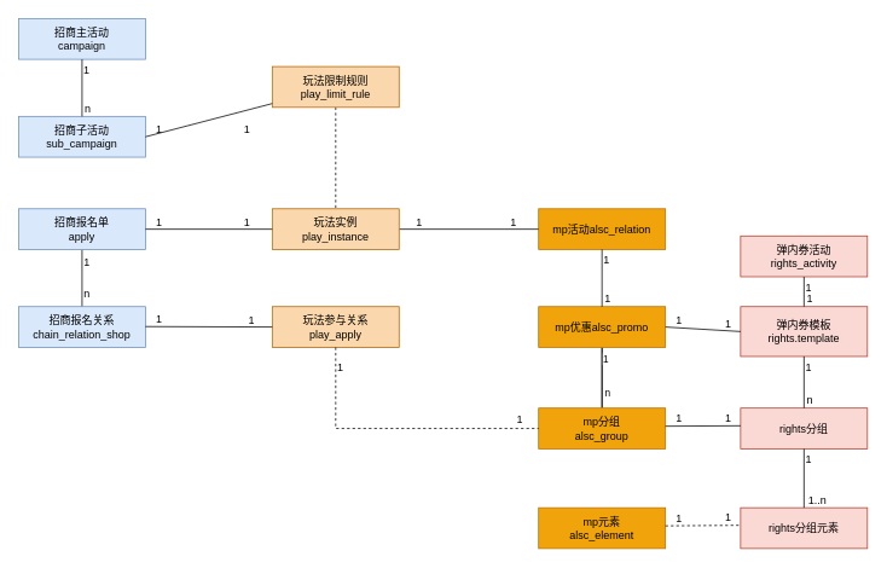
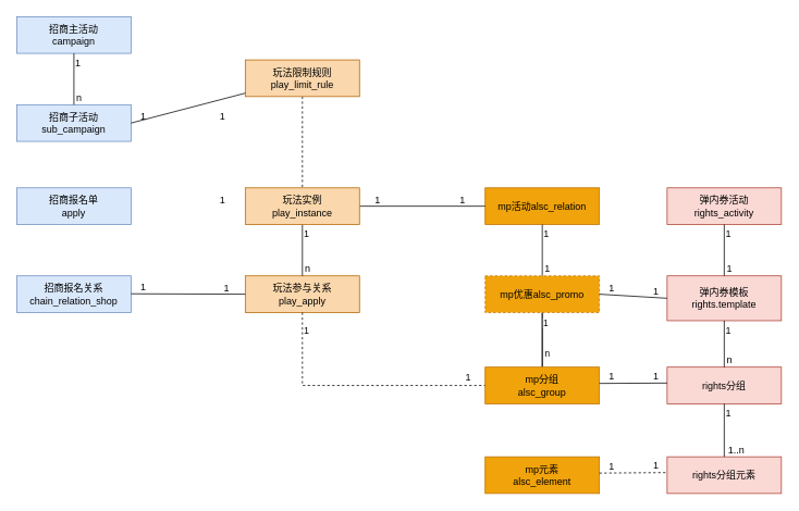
  <mxCell id="0" />
  <mxCell id="1" parent="0" />
  <mxCell id="2" value="mp活动alsc_relation" style="rounded=0;whiteSpace=wrap;html=1;fillColor=#f0a30a;fontColor=#000000;strokeColor=#BD7000;" vertex="1" parent="1"><mxGeometry x="594" y="230" width="140" height="45" as="geometry" /></mxCell>
  <mxCell id="3" style="edgeStyle=orthogonalEdgeStyle;rounded=0;orthogonalLoop=1;jettySize=auto;html=1;exitX=0.5;exitY=1;exitDx=0;exitDy=0;entryX=0.5;entryY=0;entryDx=0;entryDy=0;endArrow=none;endFill=0;" edge="1" parent="1" source="7" target="10"><mxGeometry relative="1" as="geometry" /></mxCell>
  <mxCell id="4" value="1" style="edgeLabel;html=1;align=center;verticalAlign=middle;resizable=0;points=[];" vertex="1" connectable="0" parent="3"><mxGeometry x="-0.861" y="3" relative="1" as="geometry"><mxPoint y="7" as="offset" /></mxGeometry></mxCell>
  <mxCell id="5" value="n" style="edgeLabel;html=1;align=center;verticalAlign=middle;resizable=0;points=[];" vertex="1" connectable="0" parent="3"><mxGeometry x="0.722" y="4" relative="1" as="geometry"><mxPoint x="1" y="-9" as="offset" /></mxGeometry></mxCell>
  <mxCell id="6" value="" style="edgeStyle=orthogonalEdgeStyle;rounded=0;orthogonalLoop=1;jettySize=auto;html=1;endArrow=none;endFill=0;" edge="1" parent="1" source="7" target="10"><mxGeometry relative="1" as="geometry" /></mxCell>
- <mxCell id="7" value="mp优惠alsc_promo" style="rounded=0;whiteSpace=wrap;html=1;fillColor=#f0a30a;fontColor=#000000;strokeColor=#BD7000;" vertex="1" parent="1"><mxGeometry x="594" y="338" width="140" height="45" as="geometry" /></mxCell>
- <mxCell id="8" value="弹内券活动&lt;br&gt;rights_activity" style="rounded=0;whiteSpace=wrap;html=1;fillColor=#fad9d5;strokeColor=#ae4132;" vertex="1" parent="1"><mxGeometry x="817" y="260" width="140" height="45" as="geometry" /></mxCell>
+ <mxCell id="7" value="mp优惠alsc_promo" style="rounded=0;whiteSpace=wrap;html=1;fillColor=#f0a30a;fontColor=#000000;strokeColor=#BD7000;dashed=1;" vertex="1" parent="1"><mxGeometry x="594" y="338" width="140" height="45" as="geometry" /></mxCell>
+ <mxCell id="8" value="弹内券活动&lt;br&gt;rights_activity" style="rounded=0;whiteSpace=wrap;html=1;fillColor=#fad9d5;strokeColor=#ae4132;" vertex="1" parent="1"><mxGeometry x="817" y="230" width="140" height="45" as="geometry" /></mxCell>
  <mxCell id="9" value="弹内券模板&lt;br&gt;rights.template" style="rounded=0;whiteSpace=wrap;html=1;fillColor=#fad9d5;strokeColor=#ae4132;" vertex="1" parent="1"><mxGeometry x="817" y="338" width="140" height="55" as="geometry" /></mxCell>
  <mxCell id="10" value="mp分组&lt;br&gt;alsc_group" style="rounded=0;whiteSpace=wrap;html=1;fillColor=#f0a30a;fontColor=#000000;strokeColor=#BD7000;" vertex="1" parent="1"><mxGeometry x="594" y="450" width="140" height="45" as="geometry" /></mxCell>
  <mxCell id="11" value="mp元素&lt;br&gt;alsc_element" style="rounded=0;whiteSpace=wrap;html=1;fillColor=#f0a30a;fontColor=#000000;strokeColor=#BD7000;" vertex="1" parent="1"><mxGeometry x="594" y="560" width="140" height="45" as="geometry" /></mxCell>
  <mxCell id="12" value="rights分组" style="rounded=0;whiteSpace=wrap;html=1;fillColor=#fad9d5;strokeColor=#ae4132;" vertex="1" parent="1"><mxGeometry x="817" y="450" width="140" height="45" as="geometry" /></mxCell>
  <mxCell id="13" value="rights分组元素" style="rounded=0;whiteSpace=wrap;html=1;fillColor=#fad9d5;strokeColor=#ae4132;" vertex="1" parent="1"><mxGeometry x="817" y="560" width="140" height="45" as="geometry" /></mxCell>
  <mxCell id="14" value="" style="endArrow=none;html=1;rounded=0;exitX=0.5;exitY=1;exitDx=0;exitDy=0;entryX=0.5;entryY=0;entryDx=0;entryDy=0;" edge="1" parent="1" source="2" target="7"><mxGeometry relative="1" as="geometry"><mxPoint x="653.5" y="270" as="sourcePoint" /><mxPoint x="653.5" y="338" as="targetPoint" /></mxGeometry></mxCell>
  <mxCell id="15" value="1" style="resizable=0;html=1;align=left;verticalAlign=bottom;" connectable="0" vertex="1" parent="14"><mxGeometry x="-1" relative="1" as="geometry"><mxPoint y="20" as="offset" /></mxGeometry></mxCell>
  <mxCell id="16" value="1" style="resizable=0;html=1;align=right;verticalAlign=bottom;" connectable="0" vertex="1" parent="14"><mxGeometry x="1" relative="1" as="geometry"><mxPoint x="10" as="offset" /></mxGeometry></mxCell>
  <mxCell id="17" value="" style="endArrow=none;html=1;rounded=0;exitX=0.5;exitY=1;exitDx=0;exitDy=0;entryX=0.5;entryY=0;entryDx=0;entryDy=0;" edge="1" parent="1" source="8" target="9"><mxGeometry relative="1" as="geometry"><mxPoint x="874" y="270" as="sourcePoint" /><mxPoint x="874" y="338" as="targetPoint" /></mxGeometry></mxCell>
  <mxCell id="18" value="1" style="resizable=0;html=1;align=left;verticalAlign=bottom;" connectable="0" vertex="1" parent="17"><mxGeometry x="-1" relative="1" as="geometry"><mxPoint y="20" as="offset" /></mxGeometry></mxCell>
  <mxCell id="19" value="1" style="resizable=0;html=1;align=right;verticalAlign=bottom;" connectable="0" vertex="1" parent="17"><mxGeometry x="1" relative="1" as="geometry"><mxPoint x="10" as="offset" /></mxGeometry></mxCell>
  <mxCell id="20" value="" style="endArrow=none;html=1;rounded=0;exitX=0.5;exitY=1;exitDx=0;exitDy=0;entryX=0.5;entryY=0;entryDx=0;entryDy=0;" edge="1" parent="1" source="9" target="12"><mxGeometry relative="1" as="geometry"><mxPoint x="874" y="380" as="sourcePoint" /><mxPoint x="874" y="448" as="targetPoint" /></mxGeometry></mxCell>
  <mxCell id="21" value="1" style="resizable=0;html=1;align=left;verticalAlign=bottom;" connectable="0" vertex="1" parent="20"><mxGeometry x="-1" relative="1" as="geometry"><mxPoint y="20" as="offset" /></mxGeometry></mxCell>
  <mxCell id="22" value="n" style="resizable=0;html=1;align=right;verticalAlign=bottom;" connectable="0" vertex="1" parent="20"><mxGeometry x="1" relative="1" as="geometry"><mxPoint x="10" as="offset" /></mxGeometry></mxCell>
  <mxCell id="23" value="" style="endArrow=none;html=1;rounded=0;exitX=0.5;exitY=1;exitDx=0;exitDy=0;entryX=0.5;entryY=0;entryDx=0;entryDy=0;" edge="1" parent="1" source="12" target="13"><mxGeometry relative="1" as="geometry"><mxPoint x="874" y="490" as="sourcePoint" /><mxPoint x="874" y="558" as="targetPoint" /></mxGeometry></mxCell>
  <mxCell id="24" value="1" style="resizable=0;html=1;align=left;verticalAlign=bottom;" connectable="0" vertex="1" parent="23"><mxGeometry x="-1" relative="1" as="geometry"><mxPoint y="20" as="offset" /></mxGeometry></mxCell>
  <mxCell id="25" value="1..n" style="resizable=0;html=1;align=right;verticalAlign=bottom;" connectable="0" vertex="1" parent="23"><mxGeometry x="1" relative="1" as="geometry"><mxPoint x="25" as="offset" /></mxGeometry></mxCell>
  <mxCell id="26" value="" style="endArrow=none;html=1;rounded=0;exitX=1;exitY=0.5;exitDx=0;exitDy=0;entryX=0;entryY=0.5;entryDx=0;entryDy=0;" edge="1" parent="1" source="7" target="9"><mxGeometry relative="1" as="geometry"><mxPoint x="717" y="357.5" as="sourcePoint" /><mxPoint x="817" y="358" as="targetPoint" /></mxGeometry></mxCell>
  <mxCell id="27" value="1" style="resizable=0;html=1;align=left;verticalAlign=bottom;" connectable="0" vertex="1" parent="26"><mxGeometry x="-1" relative="1" as="geometry"><mxPoint x="10" as="offset" /></mxGeometry></mxCell>
  <mxCell id="28" value="1" style="resizable=0;html=1;align=right;verticalAlign=bottom;" connectable="0" vertex="1" parent="26"><mxGeometry x="1" relative="1" as="geometry"><mxPoint x="-10" as="offset" /></mxGeometry></mxCell>
  <mxCell id="29" value="" style="endArrow=none;html=1;rounded=0;entryX=0;entryY=0.5;entryDx=0;entryDy=0;" edge="1" parent="1"><mxGeometry relative="1" as="geometry"><mxPoint x="734" y="470" as="sourcePoint" /><mxPoint x="817" y="469.5" as="targetPoint" /></mxGeometry></mxCell>
  <mxCell id="30" value="1" style="resizable=0;html=1;align=left;verticalAlign=bottom;" connectable="0" vertex="1" parent="29"><mxGeometry x="-1" relative="1" as="geometry"><mxPoint x="10" as="offset" /></mxGeometry></mxCell>
  <mxCell id="31" value="1" style="resizable=0;html=1;align=right;verticalAlign=bottom;" connectable="0" vertex="1" parent="29"><mxGeometry x="1" relative="1" as="geometry"><mxPoint x="-10" as="offset" /></mxGeometry></mxCell>
  <mxCell id="32" value="" style="endArrow=none;html=1;rounded=0;entryX=0;entryY=0.5;entryDx=0;entryDy=0;dashed=1;" edge="1" parent="1"><mxGeometry relative="1" as="geometry"><mxPoint x="734" y="580" as="sourcePoint" /><mxPoint x="817" y="579.37" as="targetPoint" /></mxGeometry></mxCell>
  <mxCell id="33" value="1" style="resizable=0;html=1;align=left;verticalAlign=bottom;" connectable="0" vertex="1" parent="32"><mxGeometry x="-1" relative="1" as="geometry"><mxPoint x="10" as="offset" /></mxGeometry></mxCell>
  <mxCell id="34" value="1" style="resizable=0;html=1;align=right;verticalAlign=bottom;" connectable="0" vertex="1" parent="32"><mxGeometry x="1" relative="1" as="geometry"><mxPoint x="-10" as="offset" /></mxGeometry></mxCell>
  <mxCell id="35" value="玩法参与关系&lt;br&gt;play_apply" style="rounded=0;whiteSpace=wrap;html=1;fillColor=#fad7ac;strokeColor=#b46504;" vertex="1" parent="1"><mxGeometry x="300" y="338" width="140" height="45" as="geometry" /></mxCell>
  <mxCell id="36" style="edgeStyle=none;rounded=0;orthogonalLoop=1;jettySize=auto;html=1;exitX=0.5;exitY=1;exitDx=0;exitDy=0;entryX=0.5;entryY=0;entryDx=0;entryDy=0;dashed=1;fontSize=12;endArrow=none;endFill=0;" edge="1" parent="1" source="37" target="53"><mxGeometry relative="1" as="geometry" /></mxCell>
  <mxCell id="37" value="玩法限制规则&lt;br&gt;play_limit_rule" style="rounded=0;whiteSpace=wrap;html=1;fillColor=#fad7ac;strokeColor=#b46504;" vertex="1" parent="1"><mxGeometry x="300" y="73" width="140" height="45" as="geometry" /></mxCell>
  <mxCell id="38" value="招商主活动&lt;br&gt;campaign" style="rounded=0;whiteSpace=wrap;html=1;fillColor=#dae8fc;strokeColor=#6c8ebf;" vertex="1" parent="1"><mxGeometry x="20" y="20" width="140" height="45" as="geometry" /></mxCell>
  <mxCell id="39" value="招商子活动&lt;br&gt;sub_campaign" style="rounded=0;whiteSpace=wrap;html=1;fillColor=#dae8fc;strokeColor=#6c8ebf;" vertex="1" parent="1"><mxGeometry x="20" y="128" width="140" height="45" as="geometry" /></mxCell>
  <mxCell id="40" value="" style="endArrow=none;html=1;rounded=0;exitX=0.5;exitY=1;exitDx=0;exitDy=0;" edge="1" parent="1" source="38" target="39"><mxGeometry relative="1" as="geometry"><mxPoint x="150" y="50" as="sourcePoint" /><mxPoint x="240" y="50" as="targetPoint" /></mxGeometry></mxCell>
  <mxCell id="41" value="1" style="resizable=0;html=1;align=left;verticalAlign=bottom;" connectable="0" vertex="1" parent="40"><mxGeometry x="-1" relative="1" as="geometry"><mxPoint y="20" as="offset" /></mxGeometry></mxCell>
  <mxCell id="42" value="n" style="resizable=0;html=1;align=right;verticalAlign=bottom;" connectable="0" vertex="1" parent="40"><mxGeometry x="1" relative="1" as="geometry"><mxPoint x="10" as="offset" /></mxGeometry></mxCell>
+ <mxCell id="43" value="" style="endArrow=none;html=1;rounded=0;exitX=0.5;exitY=1;exitDx=0;exitDy=0;entryX=0.5;entryY=0;entryDx=0;entryDy=0;" edge="1" parent="1" source="53" target="35"><mxGeometry relative="1" as="geometry"><mxPoint x="359.5" y="268" as="sourcePoint" /><mxPoint x="359.5" y="336" as="targetPoint" /></mxGeometry></mxCell>
+ <mxCell id="44" value="1" style="resizable=0;html=1;align=left;verticalAlign=bottom;" connectable="0" vertex="1" parent="43"><mxGeometry x="-1" relative="1" as="geometry"><mxPoint y="20" as="offset" /></mxGeometry></mxCell>
+ <mxCell id="45" value="n" style="resizable=0;html=1;align=right;verticalAlign=bottom;" connectable="0" vertex="1" parent="43"><mxGeometry x="1" relative="1" as="geometry"><mxPoint x="10" as="offset" /></mxGeometry></mxCell>
  <mxCell id="46" value="" style="endArrow=none;html=1;rounded=0;exitX=1;exitY=0.5;exitDx=0;exitDy=0;" edge="1" parent="1" source="39" target="37"><mxGeometry relative="1" as="geometry"><mxPoint x="140" y="147.5" as="sourcePoint" /><mxPoint x="230" y="147.5" as="targetPoint" /></mxGeometry></mxCell>
  <mxCell id="47" value="1" style="resizable=0;html=1;align=left;verticalAlign=bottom;" connectable="0" vertex="1" parent="46"><mxGeometry x="-1" relative="1" as="geometry"><mxPoint x="10" as="offset" /></mxGeometry></mxCell>
- <mxCell id="48" style="edgeStyle=orthogonalEdgeStyle;rounded=0;orthogonalLoop=1;jettySize=auto;html=1;exitX=0.5;exitY=1;exitDx=0;exitDy=0;fontSize=12;endArrow=none;endFill=0;" edge="1" parent="1" source="51" target="57"><mxGeometry relative="1" as="geometry" /></mxCell>
- <mxCell id="49" value="1" style="edgeLabel;html=1;align=center;verticalAlign=middle;resizable=0;points=[];fontSize=12;" vertex="1" connectable="0" parent="48"><mxGeometry x="-0.791" y="1" relative="1" as="geometry"><mxPoint x="3" y="7" as="offset" /></mxGeometry></mxCell>
- <mxCell id="50" value="n" style="edgeLabel;html=1;align=center;verticalAlign=middle;resizable=0;points=[];fontSize=12;" vertex="1" connectable="0" parent="48"><mxGeometry x="0.756" y="3" relative="1" as="geometry"><mxPoint x="1" y="-7" as="offset" /></mxGeometry></mxCell>
  <mxCell id="51" value="招商报名单&lt;br&gt;apply" style="rounded=0;whiteSpace=wrap;html=1;fillColor=#dae8fc;strokeColor=#6c8ebf;" vertex="1" parent="1"><mxGeometry x="20" y="230" width="140" height="45" as="geometry" /></mxCell>
  <mxCell id="52" style="edgeStyle=orthogonalEdgeStyle;rounded=0;orthogonalLoop=1;jettySize=auto;html=1;exitX=1;exitY=0.5;exitDx=0;exitDy=0;entryX=0;entryY=0.5;entryDx=0;entryDy=0;endArrow=none;endFill=0;" edge="1" parent="1" source="53" target="2"><mxGeometry relative="1" as="geometry" /></mxCell>
  <mxCell id="53" value="玩法实例&lt;br&gt;play_instance" style="rounded=0;whiteSpace=wrap;html=1;fillColor=#fad7ac;strokeColor=#b46504;" vertex="1" parent="1"><mxGeometry x="300" y="230" width="140" height="45" as="geometry" /></mxCell>
- <mxCell id="54" value="" style="endArrow=none;html=1;rounded=0;" edge="1" parent="1" source="51" target="53"><mxGeometry relative="1" as="geometry"><mxPoint x="140" y="249.5" as="sourcePoint" /><mxPoint x="230" y="249.5" as="targetPoint" /></mxGeometry></mxCell>
- <mxCell id="55" value="1" style="resizable=0;html=1;align=left;verticalAlign=bottom;" connectable="0" vertex="1" parent="54"><mxGeometry x="-1" relative="1" as="geometry"><mxPoint x="10" as="offset" /></mxGeometry></mxCell>
- <mxCell id="56" value="" style="resizable=0;html=1;align=right;verticalAlign=bottom;" connectable="0" vertex="1" parent="54"><mxGeometry x="1" relative="1" as="geometry"><mxPoint x="60" as="offset" /></mxGeometry></mxCell>
  <mxCell id="57" value="招商报名关系&lt;br&gt;chain_relation_shop" style="rounded=0;whiteSpace=wrap;html=1;fillColor=#dae8fc;strokeColor=#6c8ebf;" vertex="1" parent="1"><mxGeometry x="20" y="338" width="140" height="45" as="geometry" /></mxCell>
  <mxCell id="58" value="1" style="text;html=1;align=center;verticalAlign=middle;resizable=0;points=[];autosize=1;strokeColor=none;fillColor=none;" vertex="1" parent="1"><mxGeometry x="257" y="230" width="30" height="30" as="geometry" /></mxCell>
  <mxCell id="59" value="1" style="text;html=1;align=center;verticalAlign=middle;resizable=0;points=[];autosize=1;strokeColor=none;fillColor=none;" vertex="1" parent="1"><mxGeometry x="257" y="128" width="30" height="30" as="geometry" /></mxCell>
  <mxCell id="60" value="" style="endArrow=none;html=1;rounded=0;entryX=0;entryY=0.5;entryDx=0;entryDy=0;" edge="1" parent="1" target="35"><mxGeometry relative="1" as="geometry"><mxPoint x="160" y="360" as="sourcePoint" /><mxPoint x="300" y="352" as="targetPoint" /></mxGeometry></mxCell>
  <mxCell id="61" value="1" style="resizable=0;html=1;align=left;verticalAlign=bottom;" connectable="0" vertex="1" parent="60"><mxGeometry x="-1" relative="1" as="geometry"><mxPoint x="10" as="offset" /></mxGeometry></mxCell>
  <mxCell id="62" value="" style="resizable=0;html=1;align=right;verticalAlign=bottom;" connectable="0" vertex="1" parent="60"><mxGeometry x="1" relative="1" as="geometry"><mxPoint x="60" as="offset" /></mxGeometry></mxCell>
  <mxCell id="63" value="1" style="resizable=0;html=1;align=left;verticalAlign=bottom;" connectable="0" vertex="1" parent="1"><mxGeometry x="272" y="361.5" as="geometry" /></mxCell>
  <mxCell id="64" value="1" style="text;html=1;align=center;verticalAlign=middle;resizable=0;points=[];autosize=1;strokeColor=none;fillColor=none;" vertex="1" parent="1"><mxGeometry x="447" y="230" width="30" height="30" as="geometry" /></mxCell>
  <mxCell id="65" value="1" style="text;html=1;align=center;verticalAlign=middle;resizable=0;points=[];autosize=1;strokeColor=none;fillColor=none;" vertex="1" parent="1"><mxGeometry x="551" y="230" width="30" height="30" as="geometry" /></mxCell>
  <mxCell id="66" style="edgeStyle=orthogonalEdgeStyle;rounded=0;orthogonalLoop=1;jettySize=auto;html=1;exitX=0.5;exitY=1;exitDx=0;exitDy=0;entryX=0;entryY=0.5;entryDx=0;entryDy=0;endArrow=none;endFill=0;dashed=1;" edge="1" parent="1" source="35" target="10"><mxGeometry relative="1" as="geometry"><mxPoint x="450" y="263" as="sourcePoint" /><mxPoint x="620" y="263" as="targetPoint" /></mxGeometry></mxCell>
  <mxCell id="67" value="1" style="text;html=1;align=center;verticalAlign=middle;resizable=0;points=[];autosize=1;strokeColor=none;fillColor=none;" vertex="1" parent="1"><mxGeometry x="360" y="390" width="30" height="30" as="geometry" /></mxCell>
  <mxCell id="68" value="1" style="text;html=1;align=center;verticalAlign=middle;resizable=0;points=[];autosize=1;strokeColor=none;fillColor=none;" vertex="1" parent="1"><mxGeometry x="558" y="448" width="30" height="30" as="geometry" /></mxCell>
